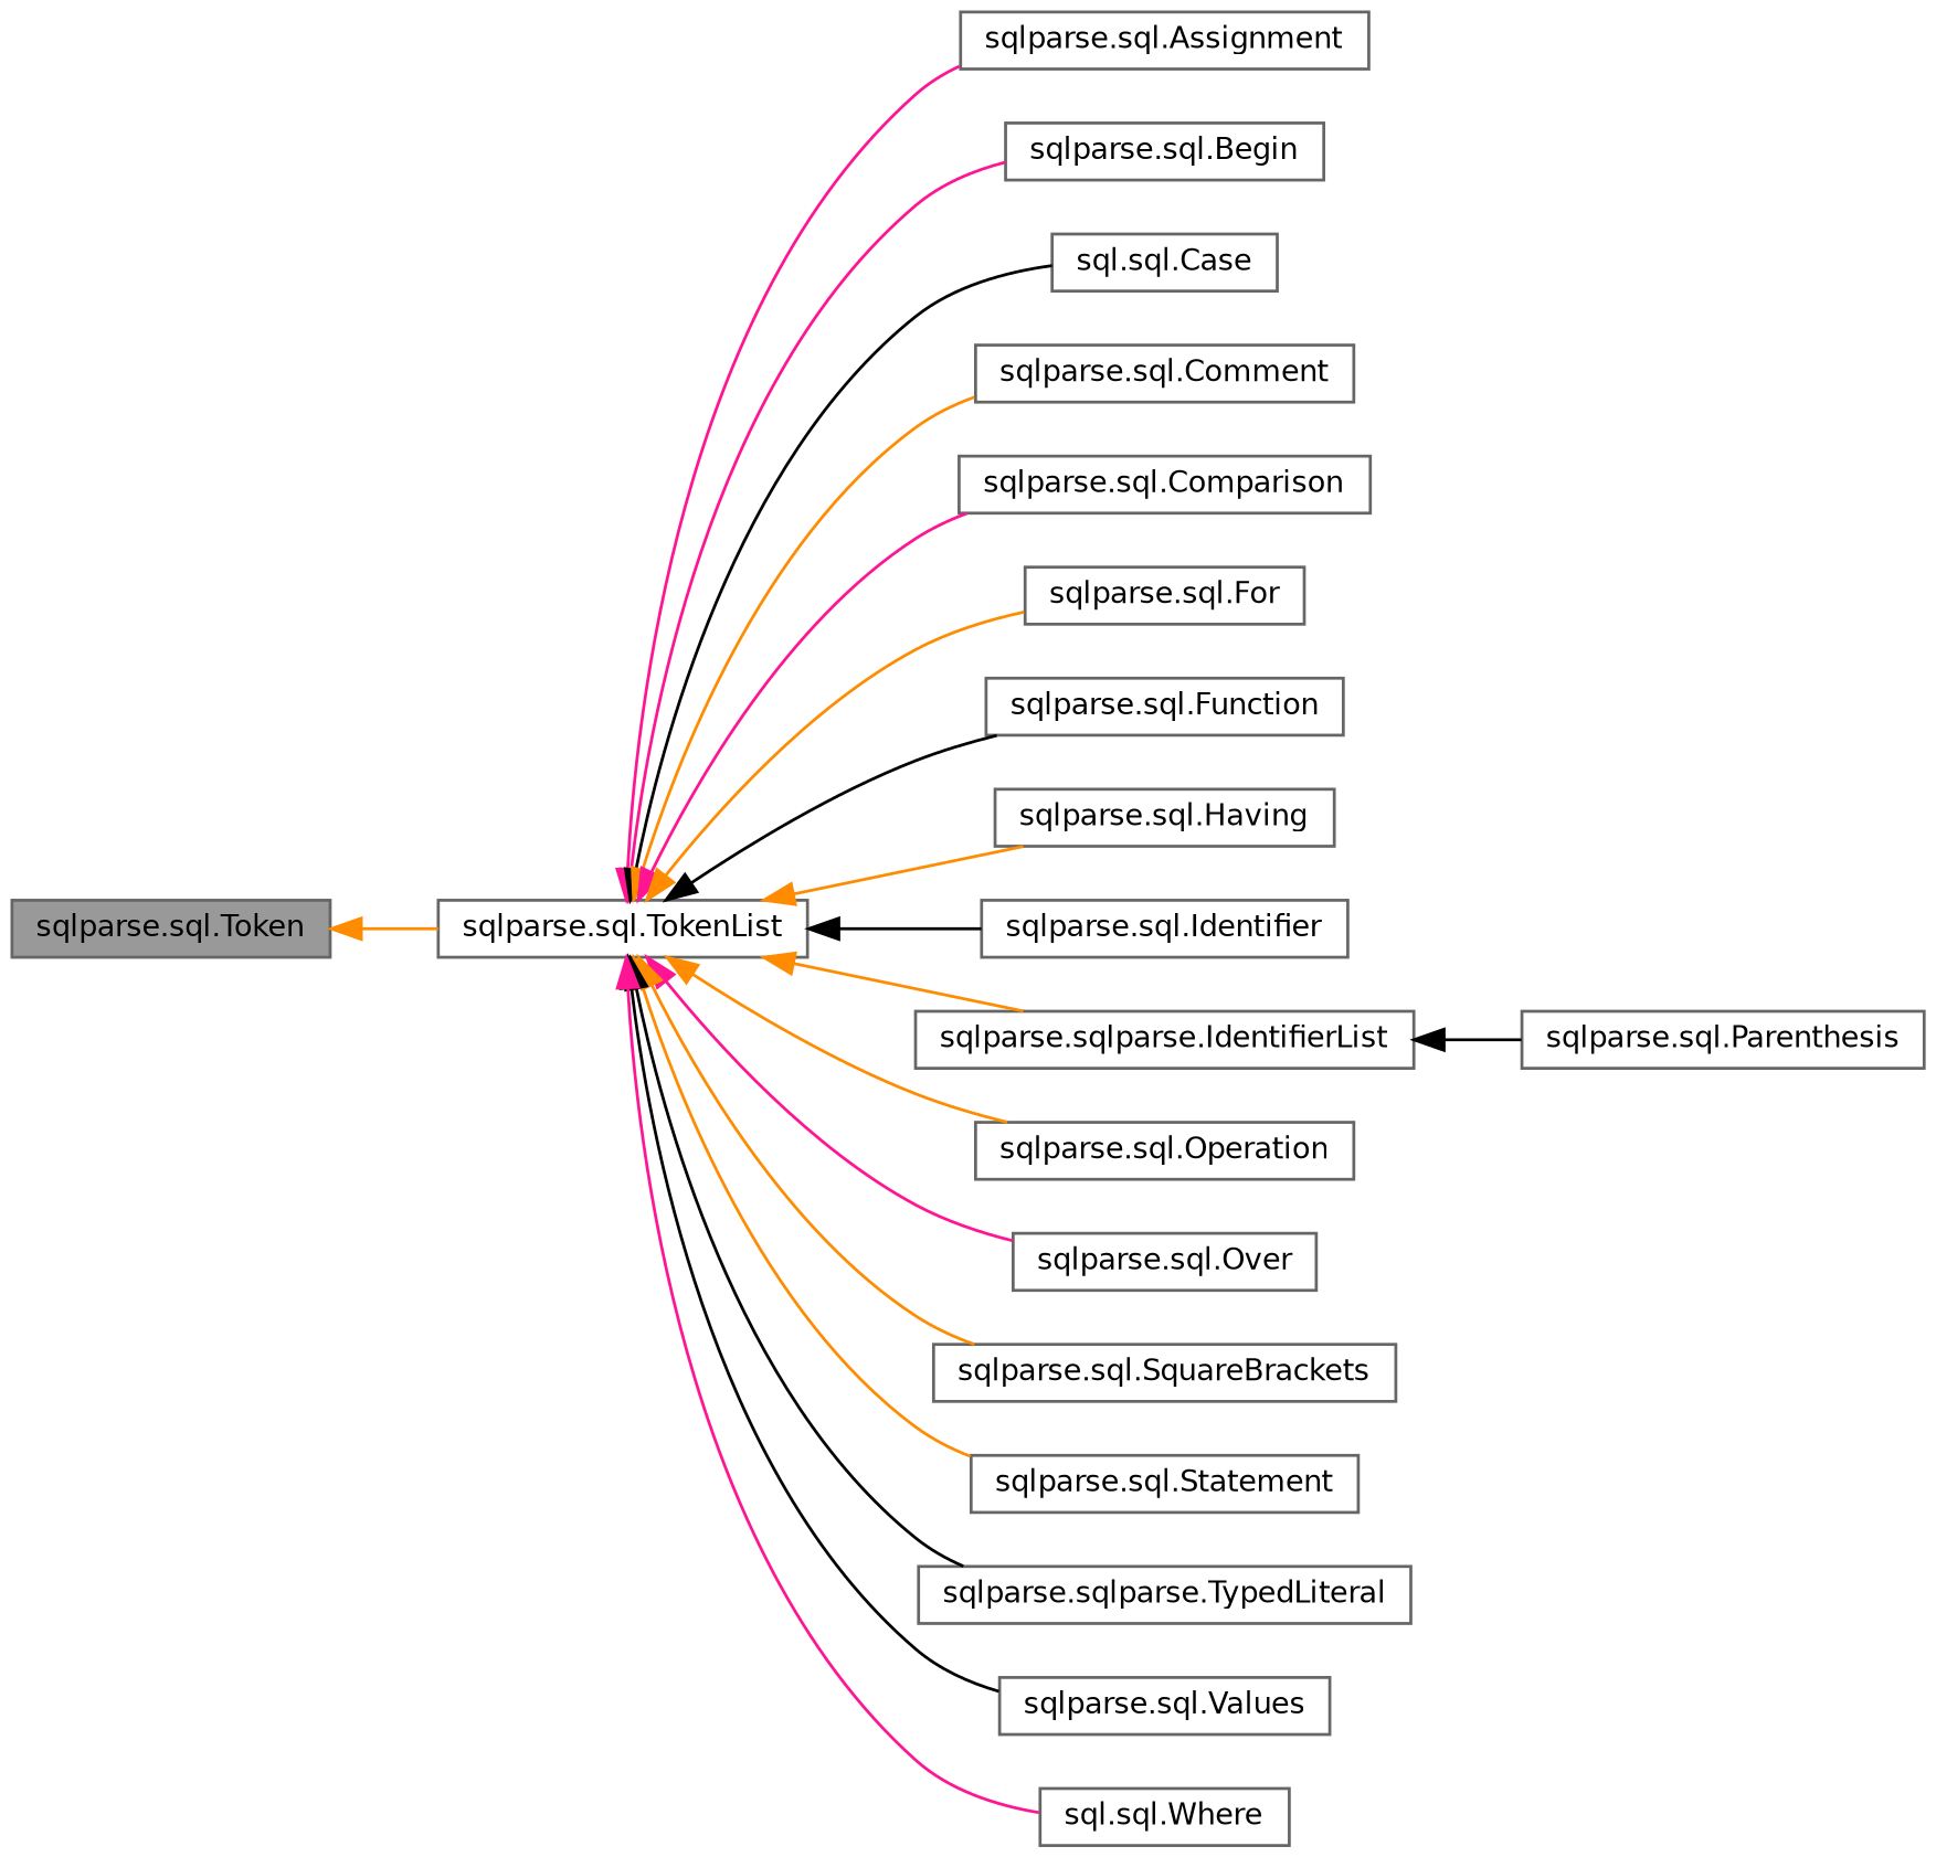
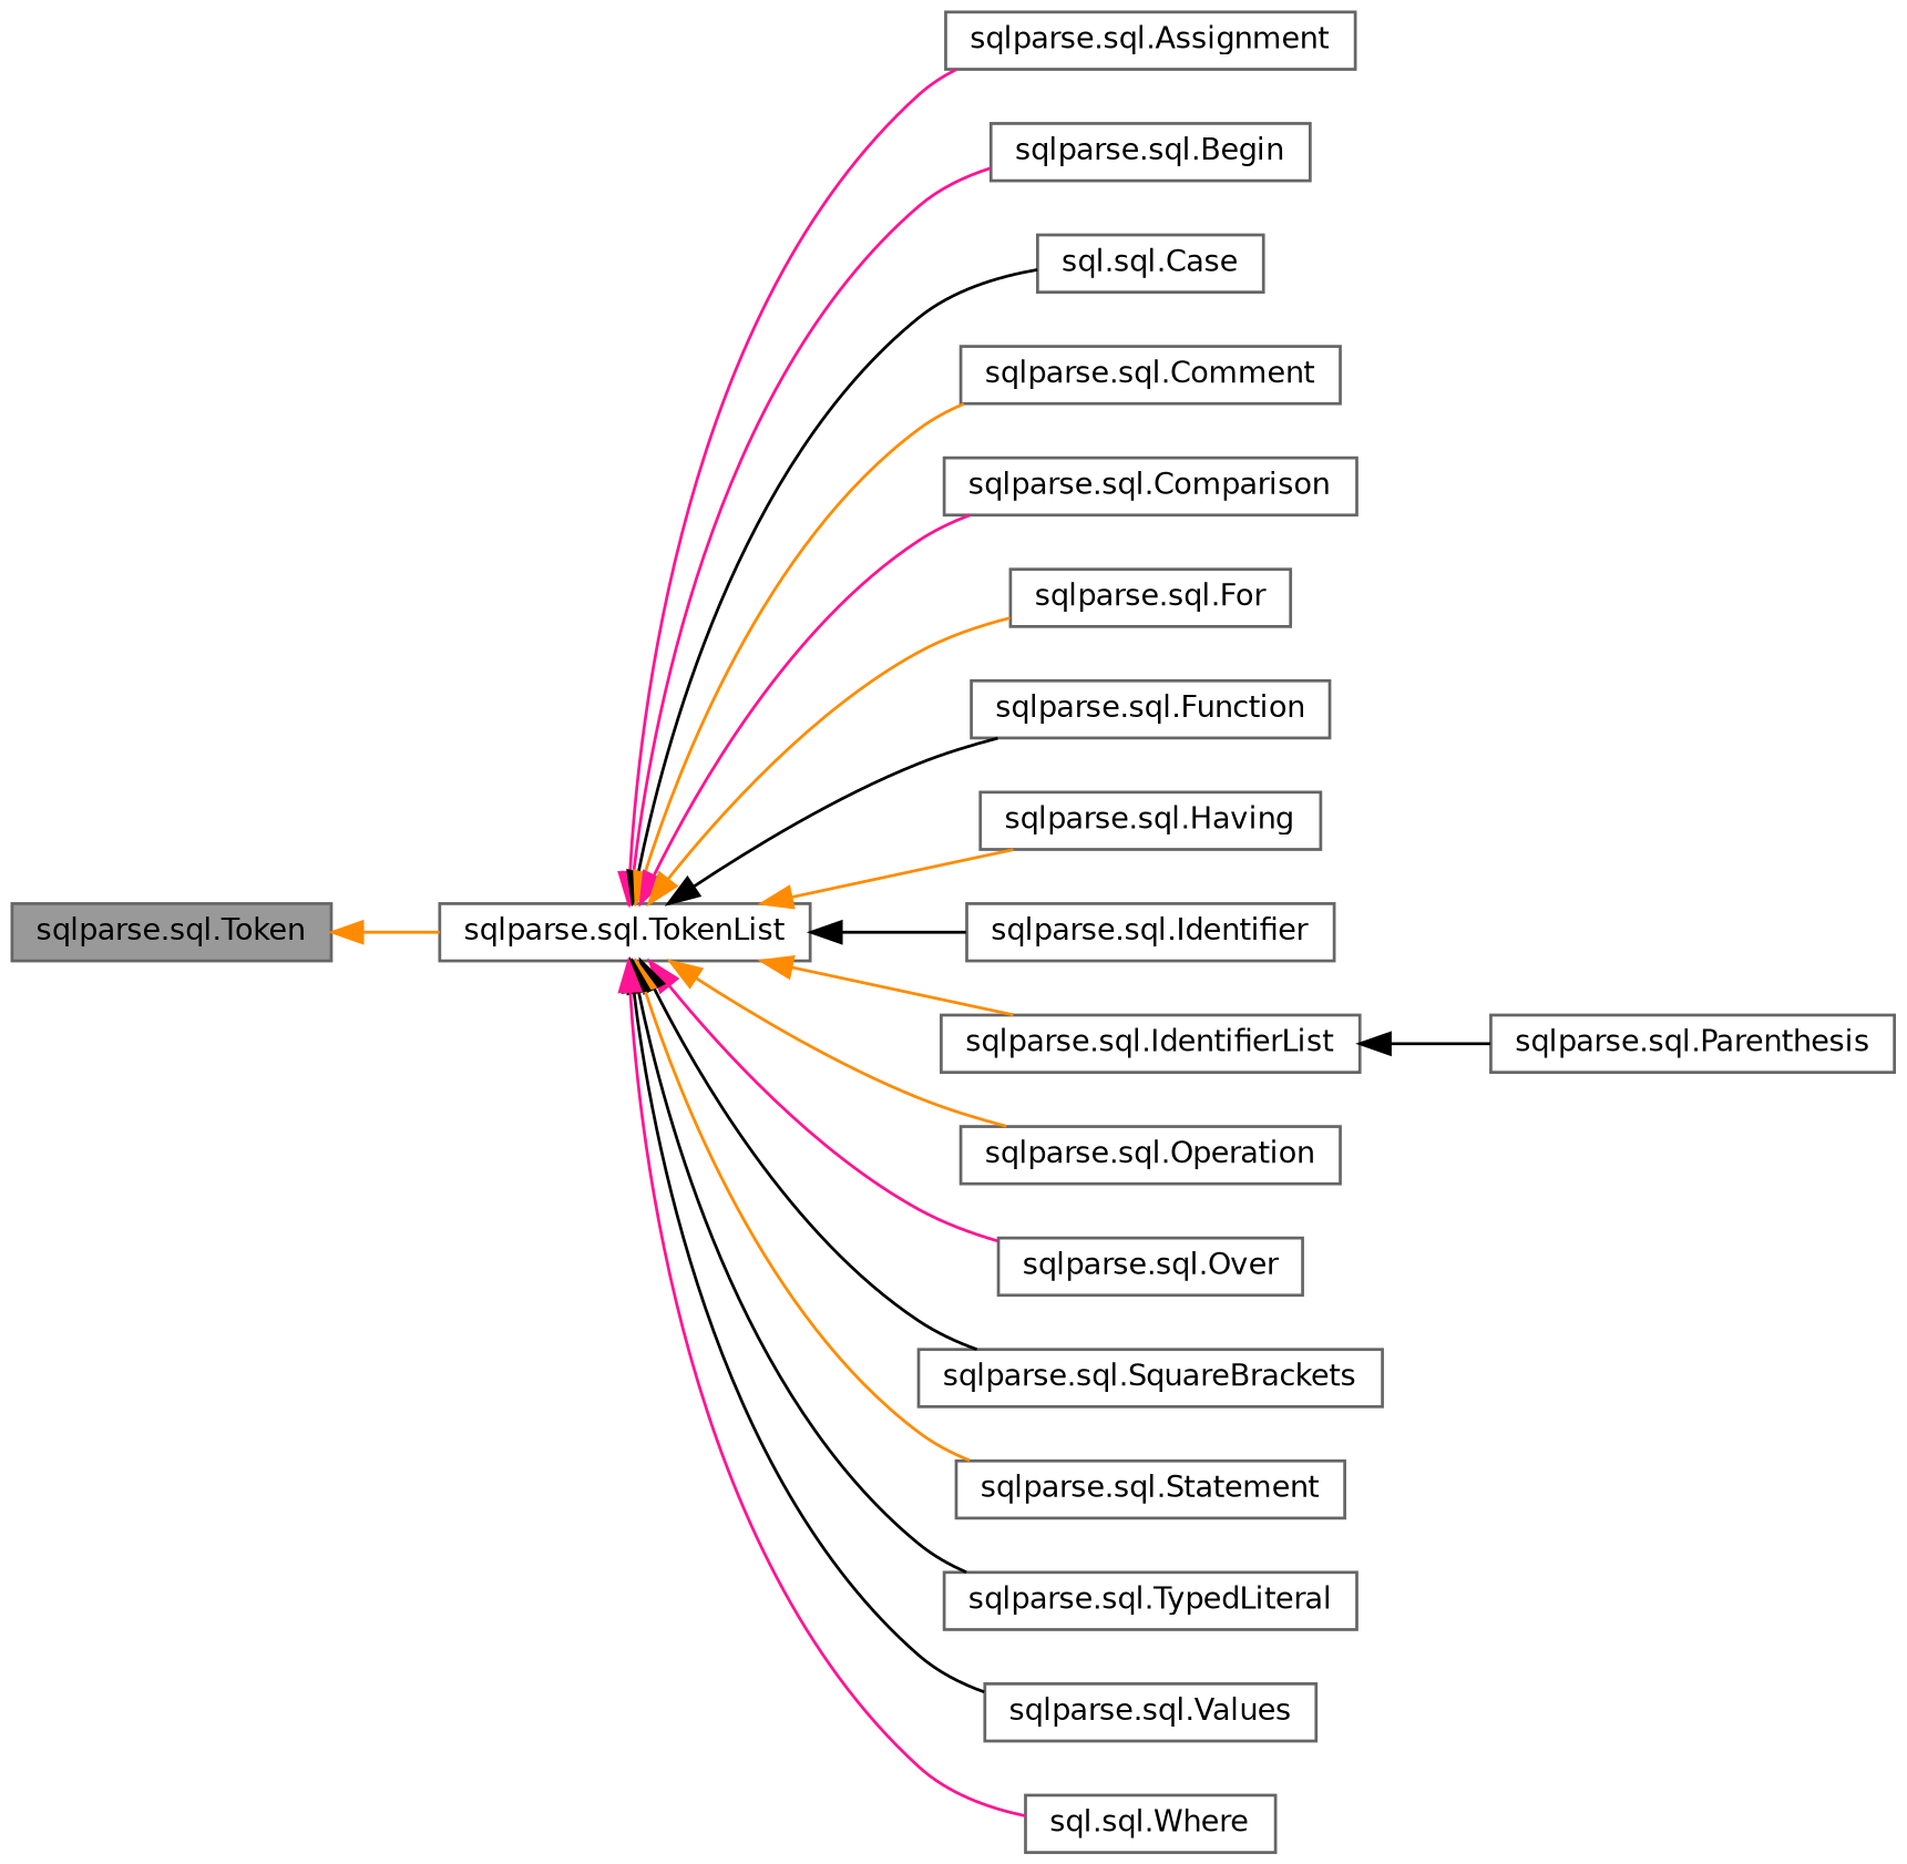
  digraph {
    rankdir=LR
    node [color=gray40 fillcolor=white fontname=Helvetica fontsize=10 shape=box style=filled]
    edge [color=darkorange dir=back fontname=Helvetica fontsize=10 labelfontname=Helvetica labelfontsize=10 style=solid]
    n1 [fillcolor=grey60 fontcolor=black height=0.2 label="sqlparse.sql.Token" width=0.4]
    n2 [height=0.2 label="sqlparse.sql.TokenList" width=0.4]
    n3 [height=0.2 label="sqlparse.sql.Assignment" width=0.4]
    n4 [height=0.2 label="sqlparse.sql.Begin" width=0.4]
    n5 [height=0.2 label="sql.sql.Case" width=0.4]
    n6 [height=0.2 label="sqlparse.sql.Comment" width=0.4]
    n7 [height=0.2 label="sqlparse.sql.Comparison" width=0.4]
    n8 [height=0.2 label="sqlparse.sql.For" width=0.4]
    n9 [height=0.2 label="sqlparse.sql.Function" width=0.4]
    n10 [height=0.2 label="sqlparse.sql.Having" width=0.4]
    n11 [height=0.2 label="sqlparse.sql.Identifier" width=0.4]
-   n12 [height=0.2 label="sqlparse.sqlparse.IdentifierList" width=0.4]
+   n12 [height=0.2 label="sqlparse.sql.IdentifierList" width=0.4]
    n13 [height=0.2 label="sqlparse.sql.Operation" width=0.4]
    n14 [height=0.2 label="sqlparse.sql.Over" width=0.4]
    n15 [height=0.2 label="sqlparse.sql.SquareBrackets" width=0.4]
    n16 [height=0.2 label="sqlparse.sql.Statement" width=0.4]
-   n17 [height=0.2 label="sqlparse.sqlparse.TypedLiteral" width=0.4]
+   n17 [height=0.2 label="sqlparse.sql.TypedLiteral" width=0.4]
    n18 [height=0.2 label="sqlparse.sql.Values" width=0.4]
    n19 [height=0.2 label="sql.sql.Where" width=0.4]
    n20 [height=0.2 label="sqlparse.sql.Parenthesis" width=0.4]
    n1 -> n2
    n2 -> n3 [color=deeppink]
    n2 -> n4 [color=deeppink]
    n2 -> n5 [color=black]
    n2 -> n6
    n2 -> n7 [color=deeppink]
    n2 -> n8
    n2 -> n9 [color=black]
    n2 -> n10
    n2 -> n11 [color=black]
    n2 -> n12
    n2 -> n13
    n2 -> n14 [color=deeppink]
-   n2 -> n15
+   n2 -> n15 [color=black]
    n2 -> n16
    n2 -> n17 [color=black]
    n2 -> n18 [color=black]
    n2 -> n19 [color=deeppink]
    n12 -> n20 [color=black]
  }
